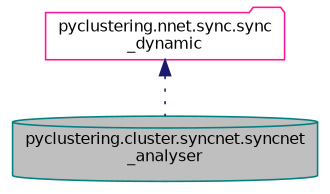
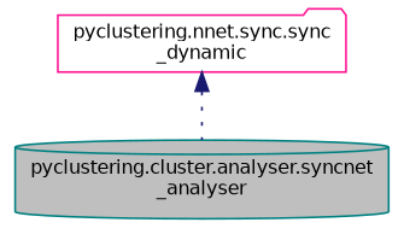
  digraph {
    node [fontname=Helvetica fontsize=10 style=filled]
-   n1 [color=teal fillcolor=grey75 fontcolor=black height=0.2 label="pyclustering.cluster.syncnet.syncnet\l_analyser" shape=cylinder width=0.4]
+   n1 [color=teal fillcolor=grey75 fontcolor=black height=0.2 label="pyclustering.cluster.analyser.syncnet\l_analyser" shape=cylinder width=0.4]
    n2 [color=deeppink fillcolor=white height=0.2 label="pyclustering.nnet.sync.sync\l_dynamic" shape=folder width=0.4]
    n2 -> n1 [color=midnightblue dir=back fontname=Helvetica fontsize=10 labelfontname=Helvetica labelfontsize=10 style=dotted]
  }
